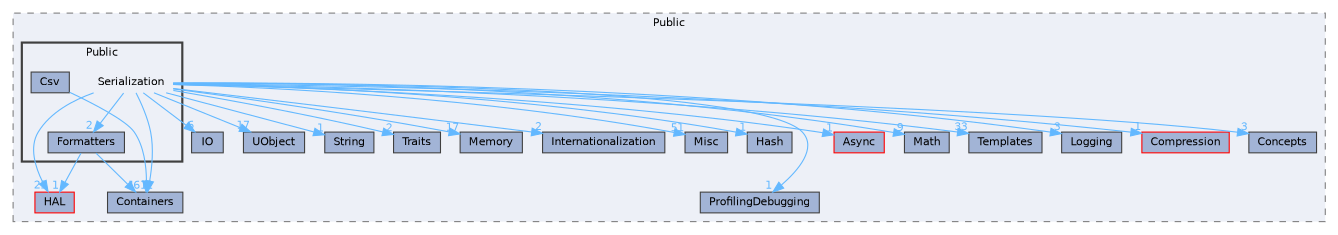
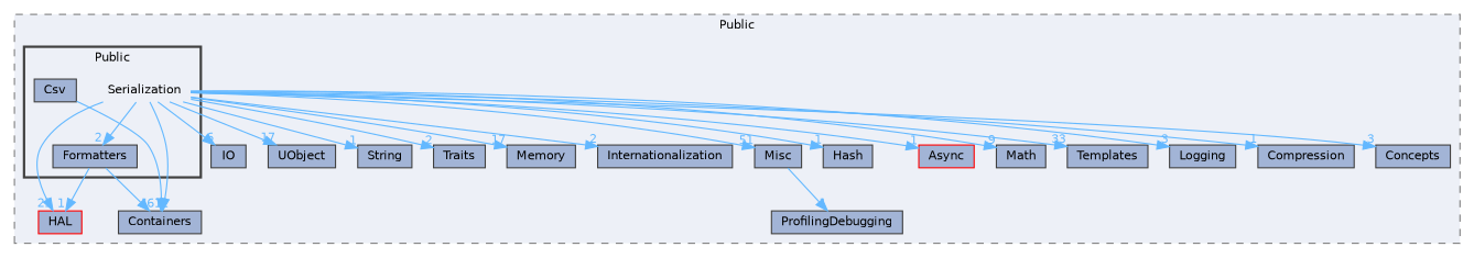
  digraph {
    compound=true
    node [fontname=Helvetica fontsize=10 shape=box color=grey25 fillcolor="#a2b4d6" style=filled]
    edge [color=steelblue1 fontcolor=steelblue1 fontname=Helvetica fontsize=10 headlabel=1 labeldistance=1.5 labelfontname=Helvetica labelfontsize=10]
    n1 [height=0.2 label=Serialization shape=plaintext width=0.4 color="" fillcolor="" style=""]
    n2 [height=0.2 label=Csv width=0.4]
    n3 [height=0.2 label=Formatters width=0.4]
    n4 [height=0.2 label=ProfilingDebugging width=0.4]
    n5 [color=red height=0.2 label=Async width=0.4]
    n6 [height=0.2 label=Math width=0.4]
    n7 [height=0.2 label=Templates width=0.4]
    n8 [height=0.2 label=Containers width=0.4]
    n9 [height=0.2 label=Logging width=0.4]
-   n10 [color=red height=0.2 label=Compression width=0.4]
+   n10 [height=0.2 label=Compression width=0.4]
    n11 [height=0.2 label=Concepts width=0.4]
    n12 [color=red height=0.2 label=HAL width=0.4]
    n13 [height=0.2 label=IO width=0.4]
    n14 [height=0.2 label=UObject width=0.4]
    n15 [height=0.2 label=String width=0.4]
    n16 [height=0.2 label=Traits width=0.4]
    n17 [height=0.2 label=Memory width=0.4]
    n18 [height=0.2 label=Internationalization width=0.4]
    n19 [height=0.2 label=Misc width=0.4]
    n20 [height=0.2 label=Hash width=0.4]
    subgraph cluster_1 {
      bgcolor="#edf0f7"
      fontname=Helvetica
      fontsize=10
      label=Public
      pencolor=grey50
      style="filled,dashed"
      n4
      n5
      n6
      n7
      n8
      n9
      n10
      n11
      n12
      n13
      n14
      n15
      n16
      n17
      n18
      n19
      n20
      subgraph cluster_2 {
        bgcolor="#edf0f7"
        fontname=Helvetica
        fontsize=10
        pencolor=grey25
        style="filled,bold"
        n1
        n2
        n3
      }
    }
    n1 -> n3 [headlabel=2]
-   n1 -> n4
+   n19 -> n4
    n1 -> n5
    n1 -> n6 [headlabel=9]
    n1 -> n7 [headlabel=33]
    n1 -> n8 [headlabel=61]
    n1 -> n9 [headlabel=3]
    n1 -> n10
    n1 -> n11 [headlabel=3]
    n1 -> n12 [headlabel=25]
    n1 -> n13 [headlabel=6]
    n1 -> n14 [headlabel=17]
    n1 -> n15
    n1 -> n16 [headlabel=2]
    n1 -> n17 [headlabel=17]
    n1 -> n18 [headlabel=2]
    n1 -> n19 [headlabel=51]
    n1 -> n20
    n2 -> n8 [headlabel=2]
    n3 -> n8
    n3 -> n12
  }
